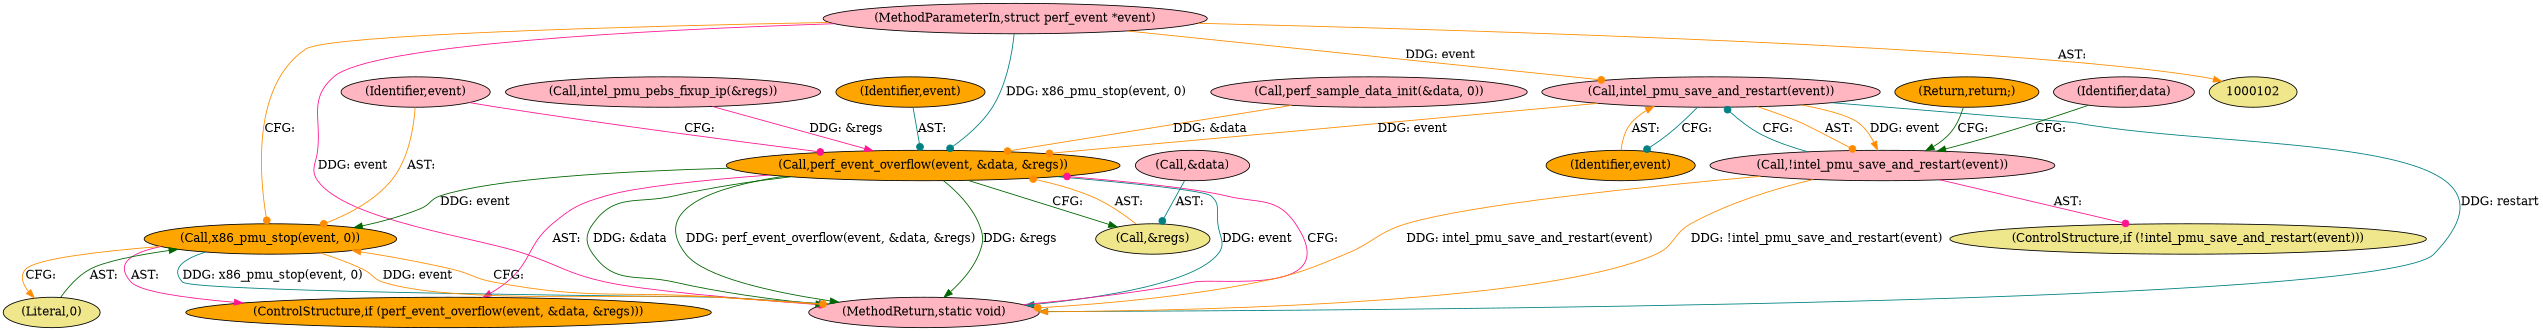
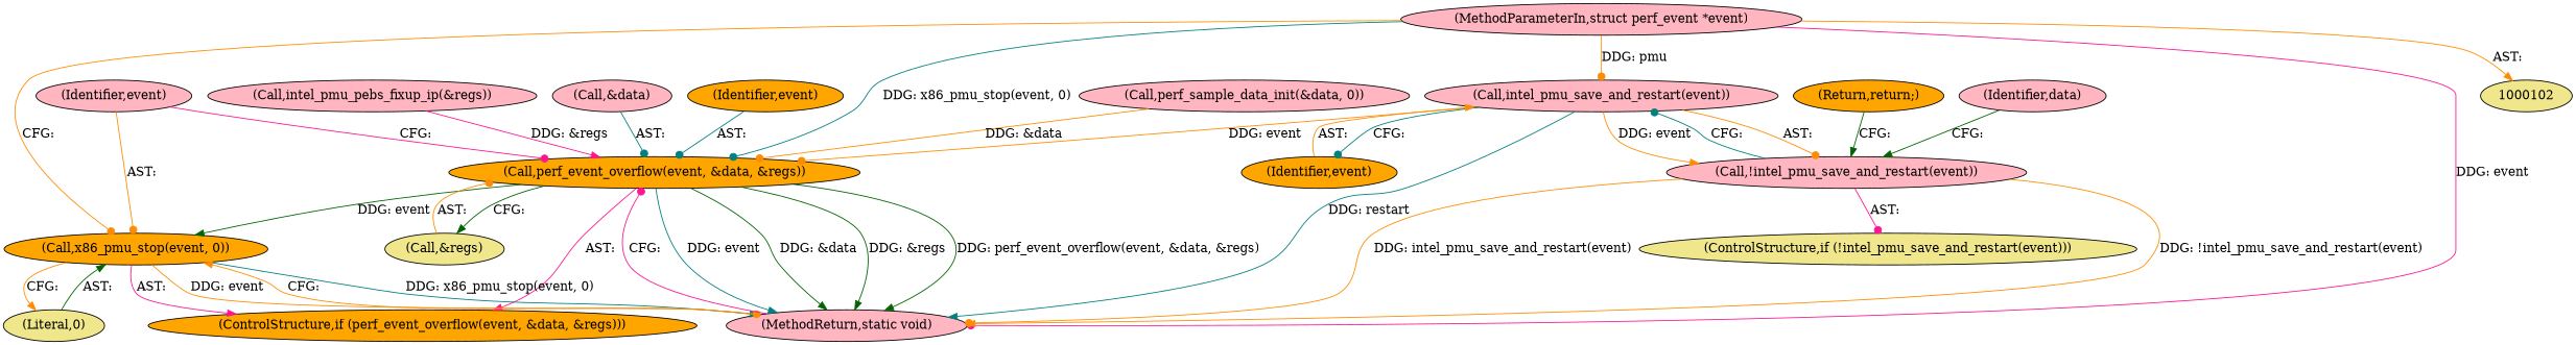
  digraph {
    node [fillcolor=lightpink style=filled]
    edge [arrowhead=normal color=darkorange]
    n1 [label="(MethodParameterIn,struct perf_event *event)"]
    n2 [label="(Call,intel_pmu_save_and_restart(event))"]
    n3 [fillcolor=orange label="(Call,perf_event_overflow(event, &data, &regs))"]
    n4 [fillcolor=orange label="(Call,x86_pmu_stop(event, 0))"]
    n5 [label="(MethodReturn,static void)"]
    1000102 [fillcolor=khaki]
    n7 [label="(Call,!intel_pmu_save_and_restart(event))"]
    n8 [fillcolor=orange label="(Identifier,event)"]
    n9 [fillcolor=orange label="(ControlStructure,if (perf_event_overflow(event, &data, &regs)))"]
    n10 [fillcolor=khaki label="(Call,&regs)"]
    n11 [fillcolor=khaki label="(Literal,0)"]
    n12 [fillcolor=khaki label="(ControlStructure,if (!intel_pmu_save_and_restart(event)))"]
    n13 [fillcolor=orange label="(Return,return;)"]
    n14 [label="(Call,&data)"]
    n15 [label="(Identifier,data)"]
    n16 [fillcolor=orange label="(Identifier,event)"]
    n17 [label="(Identifier,event)"]
    n18 [label="(Call,perf_sample_data_init(&data, 0))"]
    n19 [label="(Call,intel_pmu_pebs_fixup_ip(&regs))"]
-   n1 -> n2 [arrowhead=dot label="DDG: event"]
+   n1 -> n2 [arrowhead=dot label="DDG: pmu"]
    n1 -> n3 [arrowhead=dot color=teal label="DDG: x86_pmu_stop(event, 0)"]
    n1 -> n4 [arrowhead=dot label="CFG: "]
    n1 -> n5 [arrowhead=dot color=deeppink label="DDG: event"]
    n1 -> 1000102 [label="AST: "]
    n2 -> n3 [arrowhead=dot label="DDG: event"]
    n2 -> n5 [color=teal label="DDG: restart"]
    n2 -> n7 [arrowhead=dot label="AST: "]
    n2 -> n7 [label="DDG: event"]
    n2 -> n8 [arrowhead=dot color=teal label="CFG: "]
    n3 -> n4 [color=darkgreen label="DDG: event"]
    n3 -> n5 [color=darkgreen label="DDG: &regs"]
    n3 -> n5 [color=teal label="DDG: event"]
    n3 -> n5 [color=darkgreen label="DDG: &data"]
    n3 -> n5 [color=darkgreen label="DDG: perf_event_overflow(event, &data, &regs)"]
    n3 -> n9 [color=deeppink label="AST: "]
    n3 -> n10 [color=darkgreen label="CFG: "]
    n4 -> n5 [color=teal label="DDG: x86_pmu_stop(event, 0)"]
    n4 -> n5 [arrowhead=dot label="DDG: event"]
    n4 -> n9 [color=deeppink label="AST: "]
    n4 -> n11 [label="CFG: "]
    n5 -> n3 [arrowhead=dot color=deeppink label="CFG: "]
    n5 -> n4 [label="CFG: "]
    n7 -> n2 [arrowhead=dot color=teal label="CFG: "]
    n7 -> n5 [label="DDG: !intel_pmu_save_and_restart(event)"]
    n7 -> n5 [arrowhead=dot label="DDG: intel_pmu_save_and_restart(event)"]
    n7 -> n12 [arrowhead=dot color=deeppink label="AST: "]
    n8 -> n2 [label="AST: "]
    n10 -> n3 [arrowhead=dot label="AST: "]
    n11 -> n4 [color=darkgreen label="AST: "]
    n13 -> n7 [color=darkgreen label="CFG: "]
-   n14 -> n10 [arrowhead=dot color=teal label="AST: "]
+   n14 -> n3 [arrowhead=dot color=teal label="AST: "]
    n15 -> n7 [color=darkgreen label="CFG: "]
    n16 -> n3 [arrowhead=dot color=teal label="AST: "]
    n17 -> n3 [arrowhead=dot color=deeppink label="CFG: "]
    n17 -> n4 [arrowhead=dot label="AST: "]
    n18 -> n3 [arrowhead=dot label="DDG: &data"]
    n19 -> n3 [color=deeppink label="DDG: &regs"]
  }
